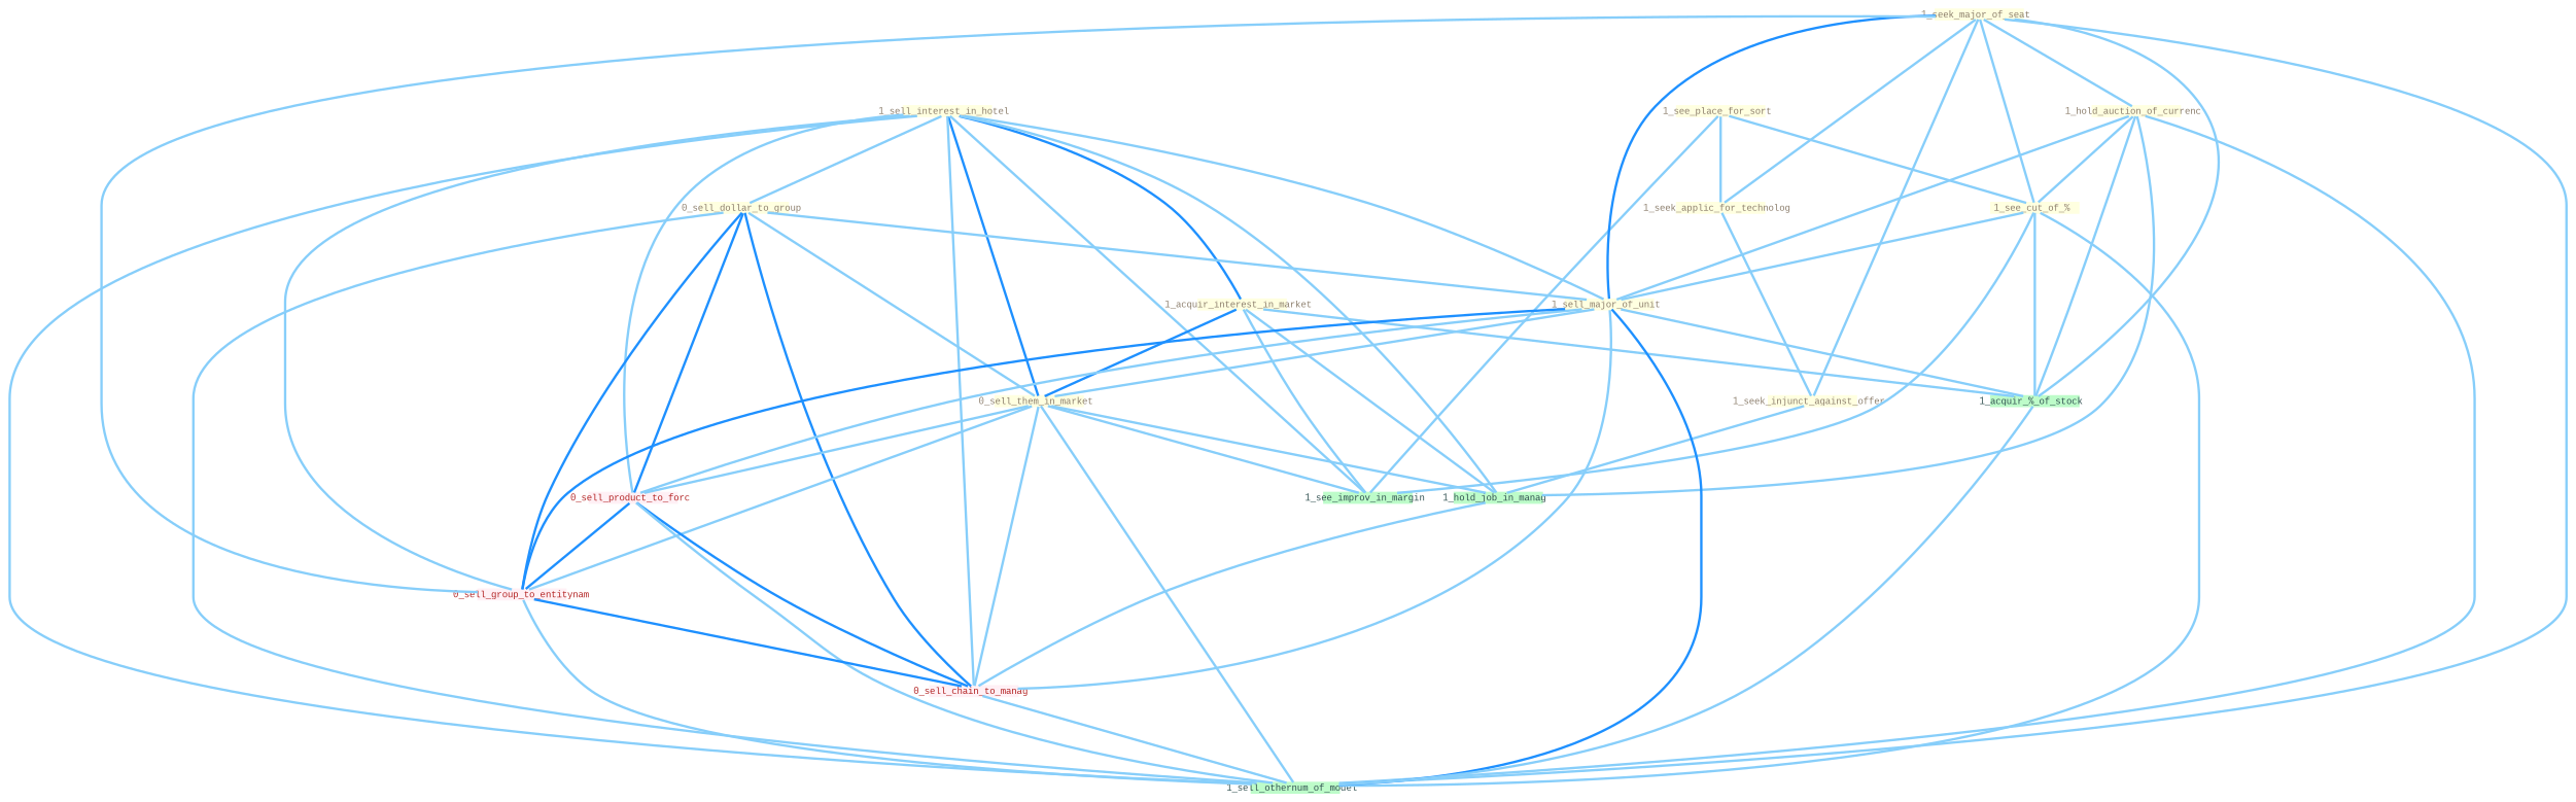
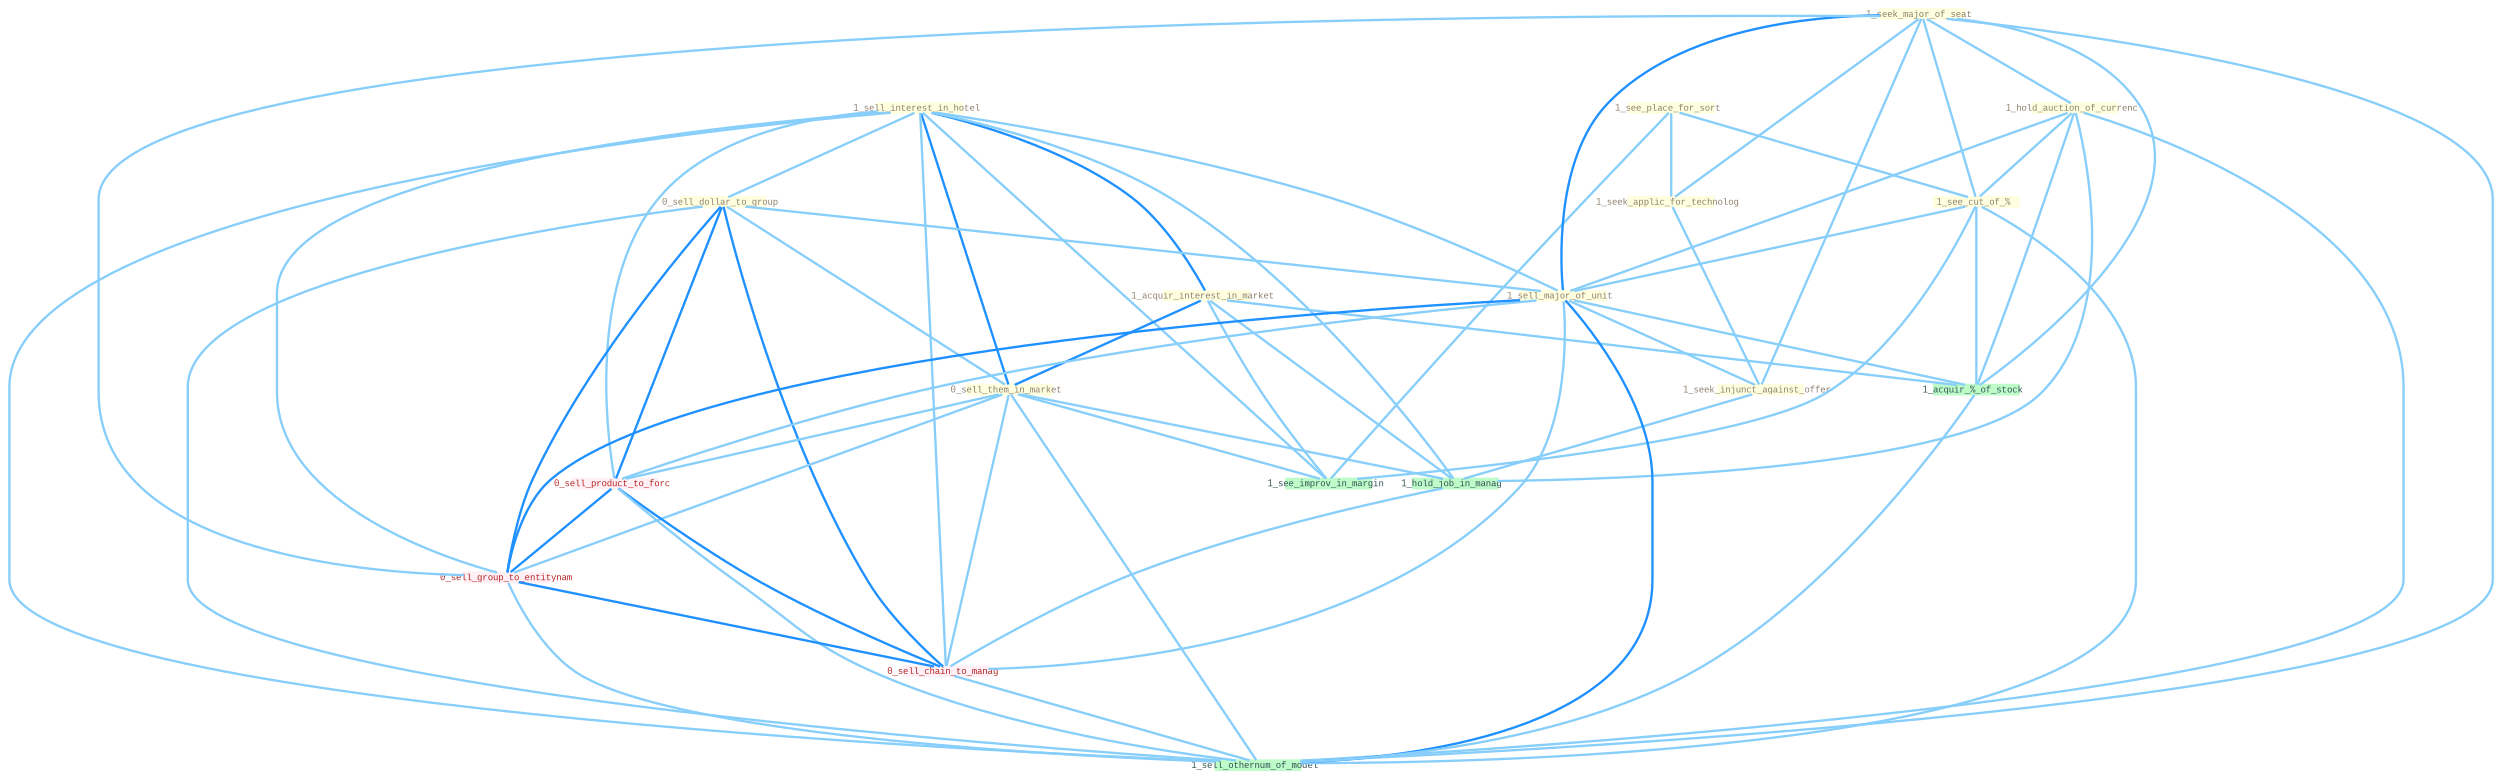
  graph {
    fontname="Liberation Mono"
    node [color="#ffffe0" fixedsize=true fontcolor="#8b7d6b" fontname="Liberation Mono" fontsize=4 shape=polygon style=filled]
    edge [color="#87cefa" fontname="Liberation Mono" w=1]
    "1_see_place_for_sort " [height=.06 width=.5]
    "1_seek_major_of_seat " [height=.06 width=.5]
    "1_hold_auction_of_currenc " [height=.06 width=.5]
    "1_seek_applic_for_technolog " [height=.06 width=.5]
    "1_sell_interest_in_hotel " [height=.06 width=.5]
    "1_seek_injunct_against_offer " [height=.06 width=.5]
    "0_sell_dollar_to_group " [height=.06 width=.5]
    "1_see_cut_of_% " [height=.06 width=.5]
    "1_acquir_interest_in_market " [height=.06 width=.5]
    "1_sell_major_of_unit " [height=.06 width=.5]
    "0_sell_them_in_market " [height=.06 width=.5]
    "0_sell_product_to_forc " [color="#fff0f5" fontcolor="#b22222" height=.06 width=.5]
    n13 [color="#fff0f5" fontcolor="#b22222" height=.06 label="0_sell_group_to_entitynam" width=.5]
    "0_sell_chain_to_manag " [color="#fff0f5" fontcolor="#b22222" height=.06 width=.5]
    "1_see_improv_in_margin " [color="#BDFCC9" fontcolor="#2f4f4f" height=.06 width=.5]
    "1_acquir_%_of_stock " [color="#BDFCC9" fontcolor="#2f4f4f" height=.06 width=.5]
    "1_sell_othernum_of_model " [color="#BDFCC9" fontcolor="#2f4f4f" height=.06 width=.5]
    "1_hold_job_in_manag " [color="#BDFCC9" fontcolor="#2f4f4f" height=.06 width=.5]
    subgraph sub_1 {
      "1_see_place_for_sort "
      "1_seek_major_of_seat "
      "1_hold_auction_of_currenc "
      "1_seek_applic_for_technolog "
      "1_sell_interest_in_hotel "
      "1_seek_injunct_against_offer "
      "0_sell_dollar_to_group "
      "1_see_cut_of_% "
      "1_acquir_interest_in_market "
      "1_sell_major_of_unit "
      "0_sell_them_in_market "
    }
    subgraph sub_2 {
      "0_sell_product_to_forc "
      n13
      "0_sell_chain_to_manag "
    }
    "1_see_place_for_sort " -- "1_seek_applic_for_technolog "
    "1_see_place_for_sort " -- "1_see_cut_of_% "
    "1_see_place_for_sort " -- "1_see_improv_in_margin "
    "1_seek_major_of_seat " -- "1_hold_auction_of_currenc "
    "1_seek_major_of_seat " -- "1_seek_applic_for_technolog "
    "1_seek_major_of_seat " -- "1_seek_injunct_against_offer "
    "1_seek_major_of_seat " -- "1_see_cut_of_% "
    "1_seek_major_of_seat " -- "1_sell_major_of_unit " [color="#1e90ff" w=2]
    "1_seek_major_of_seat " -- n13
    "1_seek_major_of_seat " -- "1_acquir_%_of_stock "
    "1_seek_major_of_seat " -- "1_sell_othernum_of_model "
    "1_hold_auction_of_currenc " -- "1_see_cut_of_% "
    "1_hold_auction_of_currenc " -- "1_sell_major_of_unit "
    "1_hold_auction_of_currenc " -- "1_acquir_%_of_stock "
    "1_hold_auction_of_currenc " -- "1_sell_othernum_of_model "
    "1_hold_auction_of_currenc " -- "1_hold_job_in_manag "
    "1_seek_applic_for_technolog " -- "1_seek_injunct_against_offer "
    "1_sell_interest_in_hotel " -- "0_sell_dollar_to_group "
    "1_sell_interest_in_hotel " -- "1_acquir_interest_in_market " [color="#1e90ff" w=2]
    "1_sell_interest_in_hotel " -- "1_sell_major_of_unit "
    "1_sell_interest_in_hotel " -- "0_sell_them_in_market " [color="#1e90ff" w=2]
    "1_sell_interest_in_hotel " -- "0_sell_product_to_forc "
    "1_sell_interest_in_hotel " -- n13
    "1_sell_interest_in_hotel " -- "0_sell_chain_to_manag "
    "1_sell_interest_in_hotel " -- "1_see_improv_in_margin "
    "1_sell_interest_in_hotel " -- "1_sell_othernum_of_model "
    "1_sell_interest_in_hotel " -- "1_hold_job_in_manag "
    "1_seek_injunct_against_offer " -- "1_hold_job_in_manag "
    "0_sell_dollar_to_group " -- "1_sell_major_of_unit "
    "0_sell_dollar_to_group " -- "0_sell_them_in_market "
    "0_sell_dollar_to_group " -- "0_sell_product_to_forc " [color="#1e90ff" w=2]
    "0_sell_dollar_to_group " -- n13 [color="#1e90ff" w=2]
    "0_sell_dollar_to_group " -- "0_sell_chain_to_manag " [color="#1e90ff" w=2]
    "0_sell_dollar_to_group " -- "1_sell_othernum_of_model "
    "1_see_cut_of_% " -- "1_sell_major_of_unit "
    "1_see_cut_of_% " -- "1_see_improv_in_margin "
    "1_see_cut_of_% " -- "1_acquir_%_of_stock "
    "1_see_cut_of_% " -- "1_sell_othernum_of_model "
    "1_acquir_interest_in_market " -- "0_sell_them_in_market " [color="#1e90ff" w=2]
    "1_acquir_interest_in_market " -- "1_see_improv_in_margin "
    "1_acquir_interest_in_market " -- "1_acquir_%_of_stock "
    "1_acquir_interest_in_market " -- "1_hold_job_in_manag "
-   "1_sell_major_of_unit " -- "0_sell_them_in_market "
+   "1_sell_major_of_unit " -- "1_seek_injunct_against_offer "
    "1_sell_major_of_unit " -- "0_sell_product_to_forc "
    "1_sell_major_of_unit " -- n13 [color="#1e90ff" w=2]
    "1_sell_major_of_unit " -- "0_sell_chain_to_manag "
    "1_sell_major_of_unit " -- "1_acquir_%_of_stock "
    "1_sell_major_of_unit " -- "1_sell_othernum_of_model " [color="#1e90ff" w=2]
    "0_sell_them_in_market " -- "0_sell_product_to_forc "
    "0_sell_them_in_market " -- n13
    "0_sell_them_in_market " -- "0_sell_chain_to_manag "
    "0_sell_them_in_market " -- "1_see_improv_in_margin "
    "0_sell_them_in_market " -- "1_sell_othernum_of_model "
    "0_sell_them_in_market " -- "1_hold_job_in_manag "
    "0_sell_product_to_forc " -- n13 [color="#1e90ff" w=2]
    "0_sell_product_to_forc " -- "0_sell_chain_to_manag " [color="#1e90ff" w=2]
    "0_sell_product_to_forc " -- "1_sell_othernum_of_model "
    n13 -- "0_sell_chain_to_manag " [color="#1e90ff" w=2]
    n13 -- "1_sell_othernum_of_model "
    "0_sell_chain_to_manag " -- "1_sell_othernum_of_model "
    "1_acquir_%_of_stock " -- "1_sell_othernum_of_model "
    "1_hold_job_in_manag " -- "0_sell_chain_to_manag "
  }
